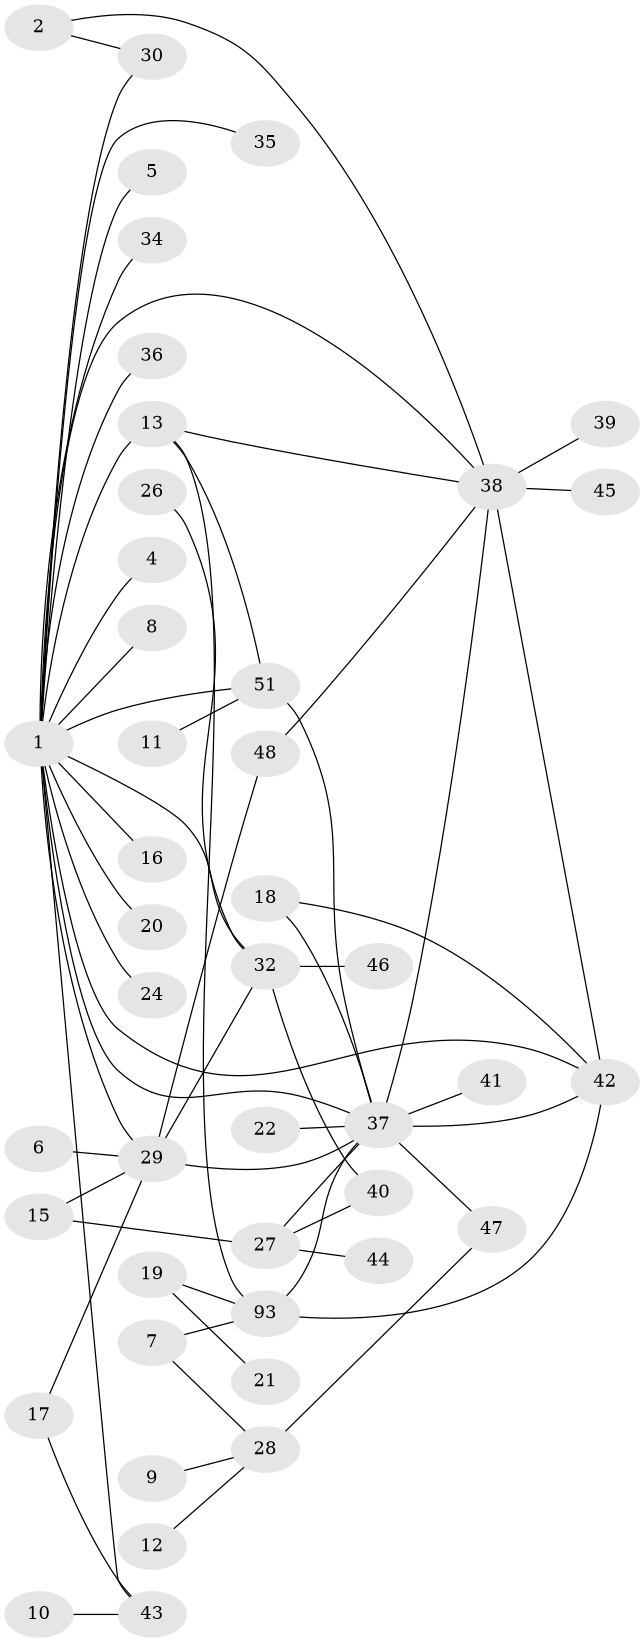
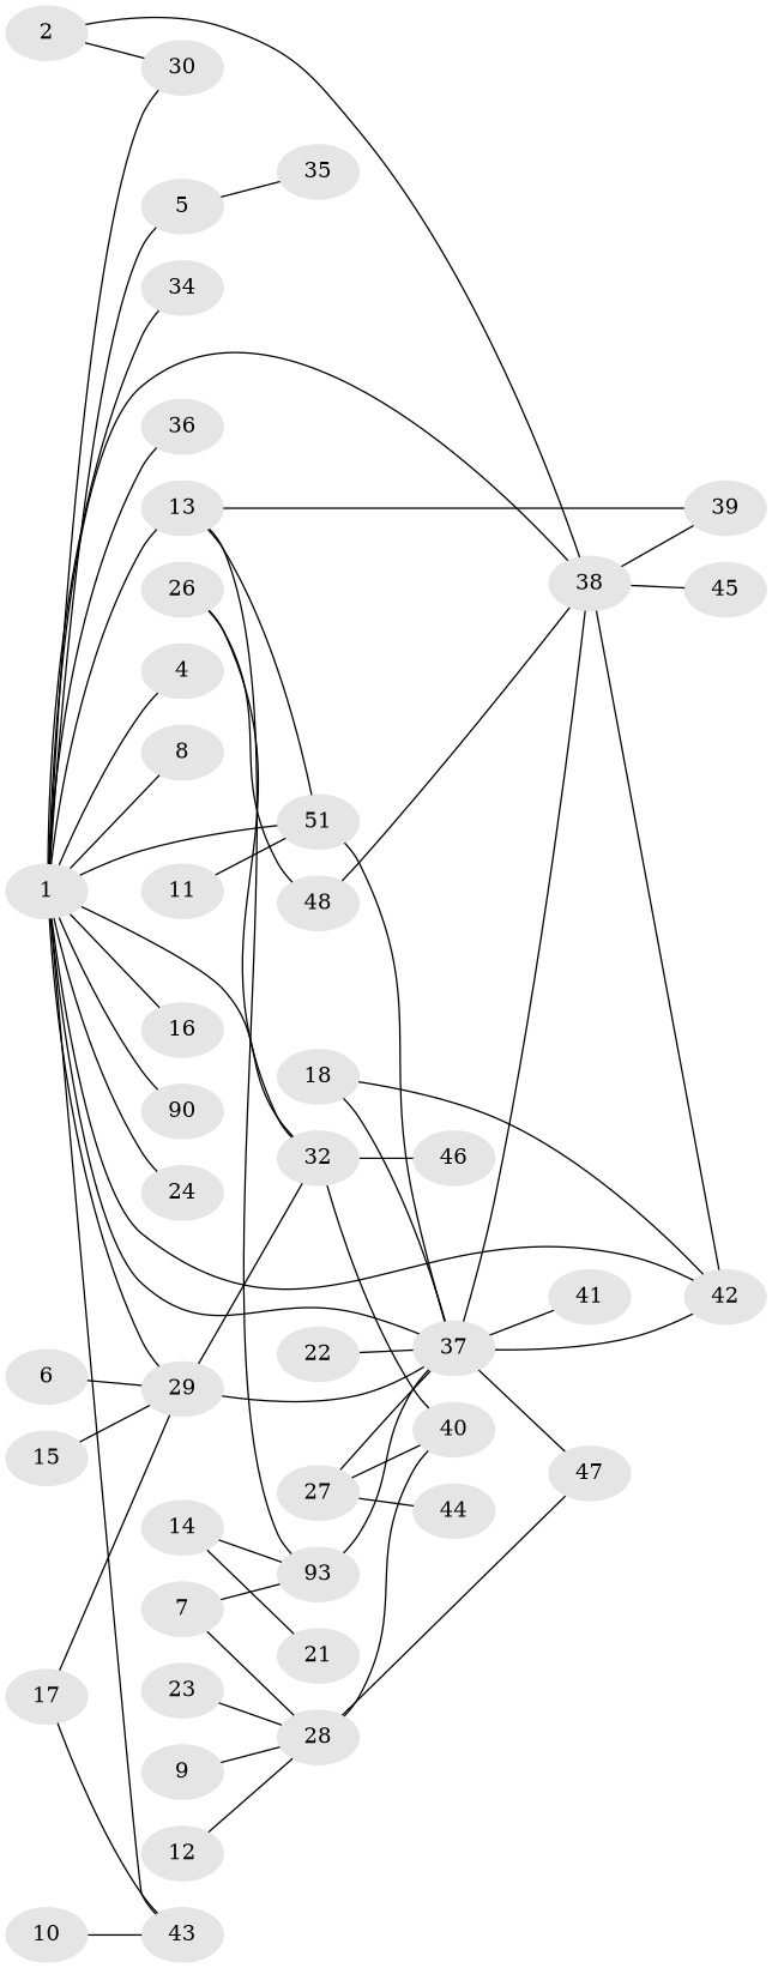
  graph {
    rankdir=LR
    node [color=gray90 style=filled]
    edge [weight=1.0]
    1
    4
    5
    8
    13
    16
-   20
+   20 [label=90]
    24
    29
    30
    n11 [label=51]
    32
    34
    35
    36
    37
    38
    42
    43
    n20 [label=93]
    48
    40
    46
    47
    41
    39
    45
    2
    6
    7
    28
    9
    10
    11
    12
-   14 [label=19]
+   14
    21
    15
    27
    44
    17
    18
    22
+   23
    26
    1 -- 4
    1 -- 5
    1 -- 8
    1 -- 13
    1 -- 16
    1 -- 20
    1 -- 24
    1 -- 29 [weight=2.0]
    1 -- 30
    1 -- n11
    1 -- 32
    1 -- 34
-   1 -- 35
+   5 -- 35
    1 -- 36
    1 -- 37
    1 -- 38
    1 -- 42
    1 -- 43 [weight=2.0]
    13 -- n11
-   13 -- 38 [weight=2.0]
+   13 -- 39 [weight=2.0]
    13 -- n20
    29 -- 32 [weight=3.0]
    29 -- 37 [weight=2.0]
-   29 -- 48
+   26 -- 48
    n11 -- 37
    32 -- 40
    32 -- 46
    37 -- 38 [weight=2.0]
    37 -- 42 [weight=2.0]
    37 -- 47
    37 -- 41
    38 -- 42
    38 -- 39
    38 -- 45
    n20 -- 37
-   n20 -- 42
    48 -- 38
    2 -- 30
    2 -- 38
    6 -- 29
    7 -- n20
    7 -- 28
+   28 -- 40
    28 -- 47
    9 -- 28
    10 -- 43
    11 -- n11
    12 -- 28
    14 -- n20
    14 -- 21
    15 -- 29
-   15 -- 27
    27 -- 37
    27 -- 40
    27 -- 44
    17 -- 29
    17 -- 43
    18 -- 37
    18 -- 42
    22 -- 37
+   23 -- 28
    26 -- 32
  }
